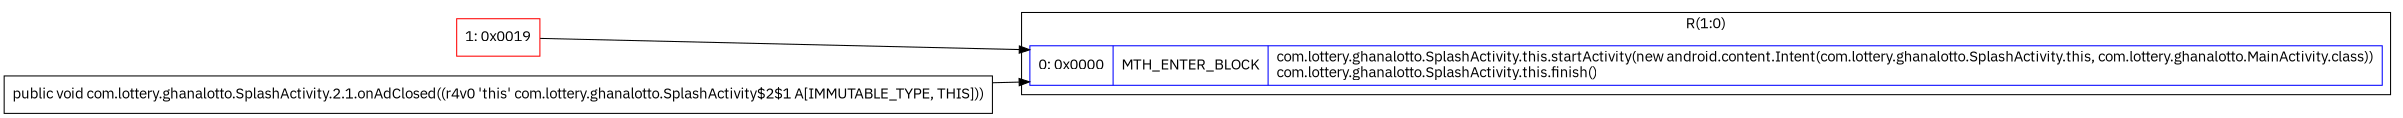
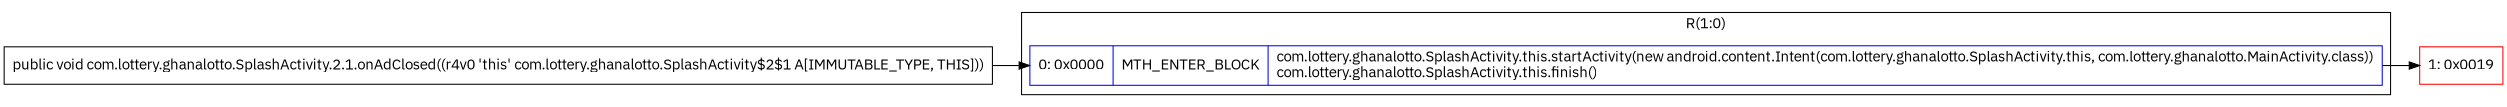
  digraph {
    rankdir=LR
    fontname="IBM Plex Sans"
    node [shape=record fontname="IBM Plex Sans"]
    edge [fontname="IBM Plex Sans"]
    n1 [color=blue label="{0\:\ 0x0000|MTH_ENTER_BLOCK\l|com.lottery.ghanalotto.SplashActivity.this.startActivity(new android.content.Intent(com.lottery.ghanalotto.SplashActivity.this, com.lottery.ghanalotto.MainActivity.class))\lcom.lottery.ghanalotto.SplashActivity.this.finish()\l}"]
    n2 [color=red label="{1\:\ 0x0019}"]
    n3 [label="{public void com.lottery.ghanalotto.SplashActivity.2.1.onAdClosed((r4v0 'this' com.lottery.ghanalotto.SplashActivity$2$1 A[IMMUTABLE_TYPE, THIS])) }"]
    subgraph cluster_1 {
      label="R(1:0)"
      n1
    }
-   n2 -> n1
+   n1 -> n2
    n3 -> n1
  }
